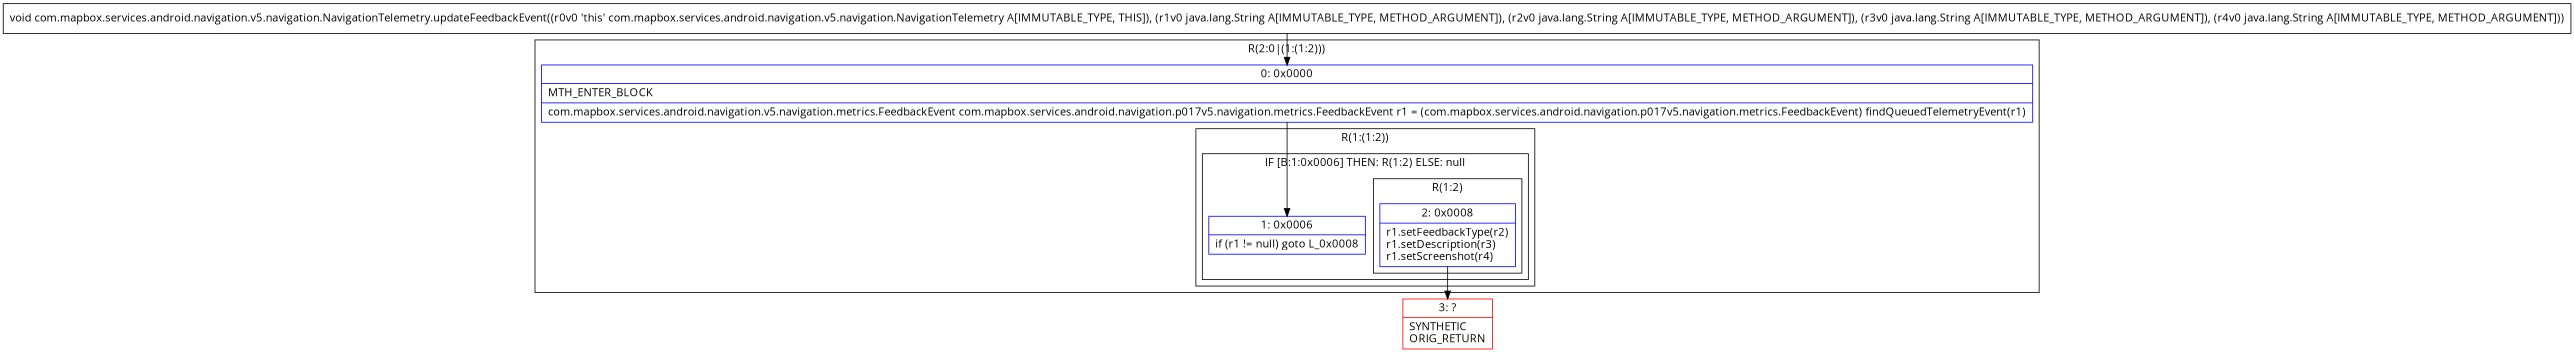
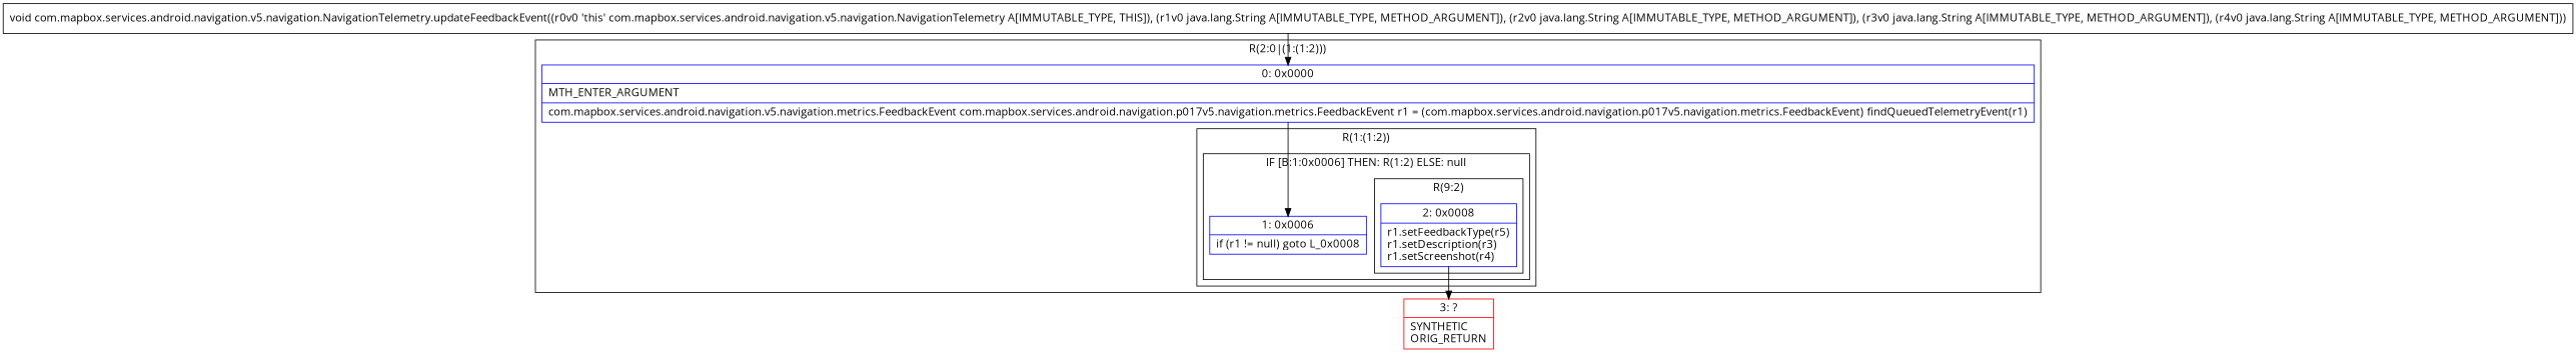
  digraph {
    fontname="Open Sans"
    node [color=blue fontname="Open Sans" shape=record]
    edge [fontname="Open Sans"]
-   n1 [label="{2\:\ 0x0008|r1.setFeedbackType(r2)\lr1.setDescription(r3)\lr1.setScreenshot(r4)\l}"]
+   n1 [label="{2\:\ 0x0008|r1.setFeedbackType(r5)\lr1.setDescription(r3)\lr1.setScreenshot(r4)\l}"]
    n2 [label="{1\:\ 0x0006|if (r1 != null) goto L_0x0008\l}"]
-   n3 [label="{0\:\ 0x0000|MTH_ENTER_BLOCK\l|com.mapbox.services.android.navigation.v5.navigation.metrics.FeedbackEvent com.mapbox.services.android.navigation.p017v5.navigation.metrics.FeedbackEvent r1 = (com.mapbox.services.android.navigation.p017v5.navigation.metrics.FeedbackEvent) findQueuedTelemetryEvent(r1)\l}"]
+   n3 [label="{0\:\ 0x0000|MTH_ENTER_ARGUMENT\l|com.mapbox.services.android.navigation.v5.navigation.metrics.FeedbackEvent com.mapbox.services.android.navigation.p017v5.navigation.metrics.FeedbackEvent r1 = (com.mapbox.services.android.navigation.p017v5.navigation.metrics.FeedbackEvent) findQueuedTelemetryEvent(r1)\l}"]
    n4 [color=red label="{3\:\ ?|SYNTHETIC\lORIG_RETURN\l}"]
    n5 [label="{void com.mapbox.services.android.navigation.v5.navigation.NavigationTelemetry.updateFeedbackEvent((r0v0 'this' com.mapbox.services.android.navigation.v5.navigation.NavigationTelemetry A[IMMUTABLE_TYPE, THIS]), (r1v0 java.lang.String A[IMMUTABLE_TYPE, METHOD_ARGUMENT]), (r2v0 java.lang.String A[IMMUTABLE_TYPE, METHOD_ARGUMENT]), (r3v0 java.lang.String A[IMMUTABLE_TYPE, METHOD_ARGUMENT]), (r4v0 java.lang.String A[IMMUTABLE_TYPE, METHOD_ARGUMENT])) }" color=""]
    subgraph cluster_1 {
      label="R(2:0|(1:(1:2)))"
      n3
      subgraph cluster_2 {
        label="R(1:(1:2))"
        subgraph cluster_3 {
          label="IF [B:1:0x0006] THEN: R(1:2) ELSE: null"
          n2
          subgraph cluster_4 {
-           label="R(1:2)"
+           label="R(9:2)"
            n1
          }
        }
      }
    }
    n1 -> n4
    n3 -> n2
    n5 -> n3
  }
